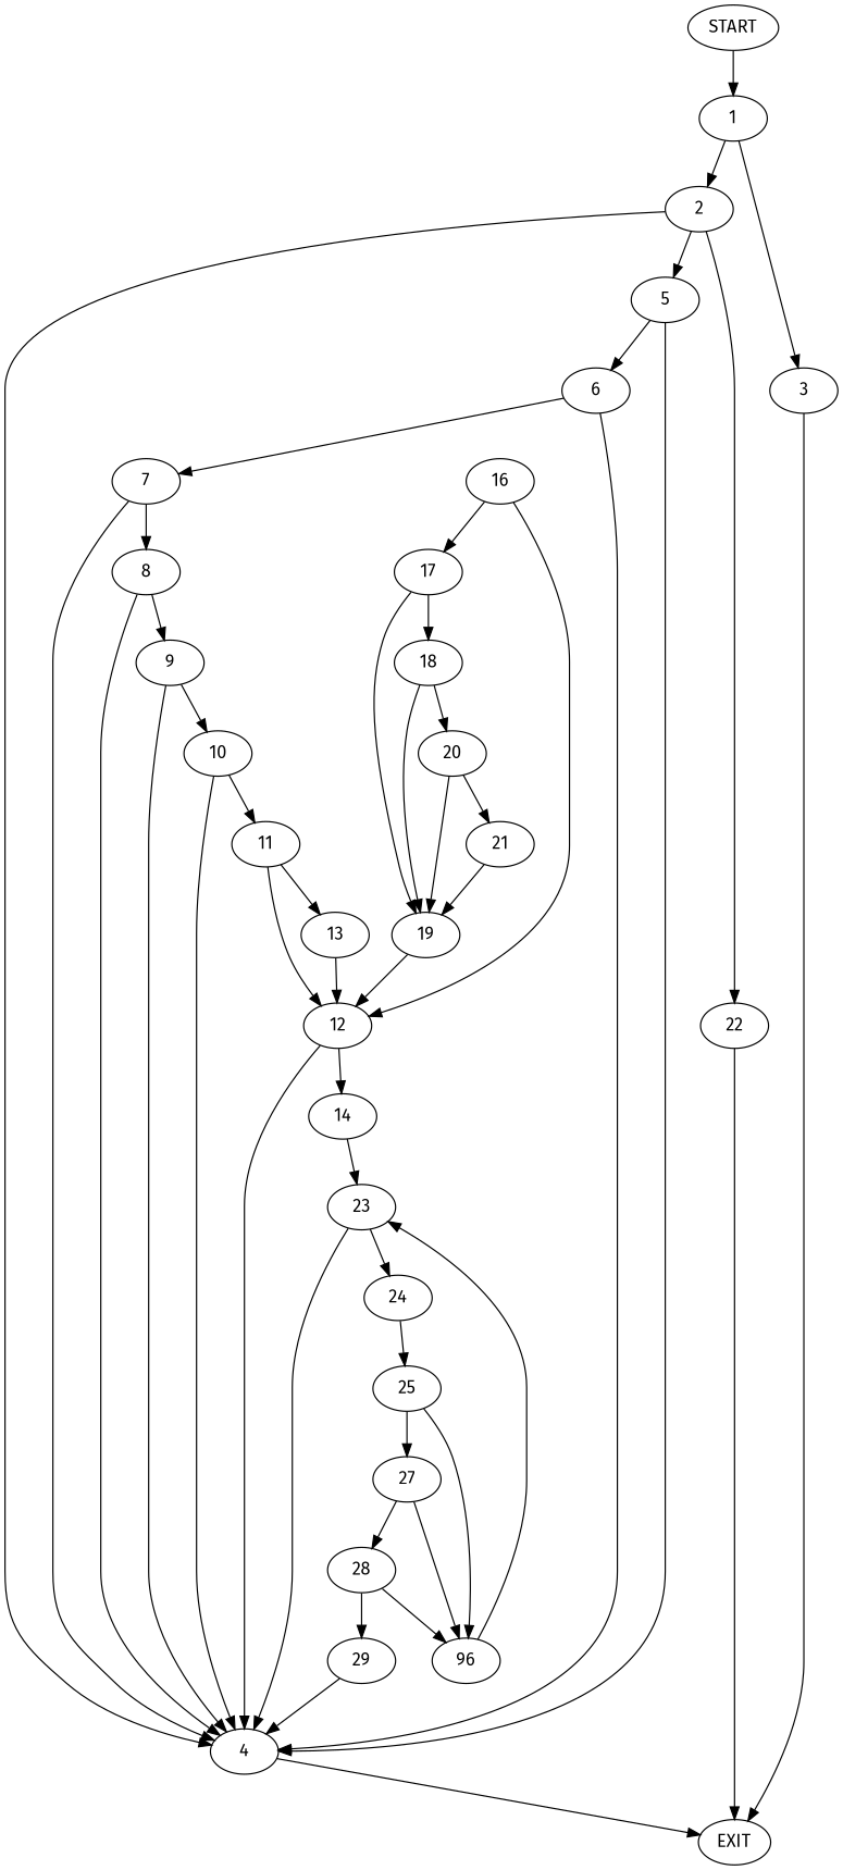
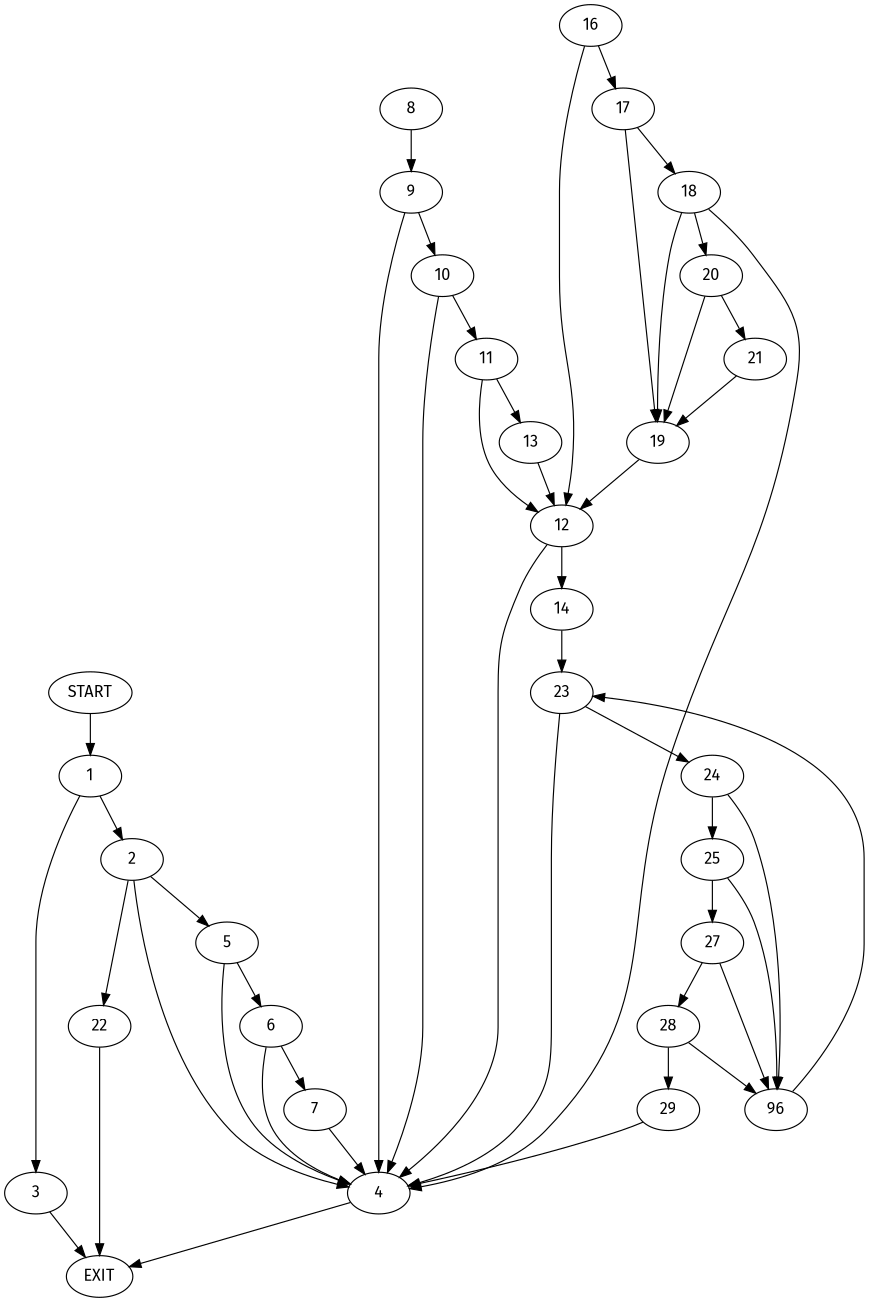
  digraph {
    fontname="Fira Sans"
    node [fontname="Fira Sans"]
    edge [fontname="Fira Sans"]
    n1 [label=START]
    1
    2
    3
    n5 [label=EXIT]
    22
    4
    5
    6
    7
    8
    9
    10
    11
    12
    13
    14
    23
    24
    16
    17
    18
    19
    20
    21
    25
    n27 [label=96]
    27
    28
    29
    n1 -> 1
    1 -> 2
    1 -> 3
    2 -> 22
    2 -> 4
    2 -> 5
    3 -> n5
    22 -> n5
    4 -> n5
    5 -> 4
    5 -> 6
    6 -> 4
    6 -> 7
    7 -> 4
-   7 -> 8
-   8 -> 4
+   18 -> 4
    8 -> 9
    9 -> 4
    9 -> 10
    10 -> 4
    10 -> 11
    11 -> 12
    11 -> 13
    12 -> 4
    12 -> 14
    13 -> 12
    14 -> 23
    23 -> 4
    23 -> 24
    24 -> 25
+   24 -> n27
    16 -> 12
    16 -> 17
    17 -> 18
    17 -> 19
    18 -> 19
    18 -> 20
    19 -> 12
    20 -> 19
    20 -> 21
    21 -> 19
    25 -> n27
    25 -> 27
    n27 -> 23
    27 -> n27
    27 -> 28
    28 -> n27
    28 -> 29
    29 -> 4
  }
